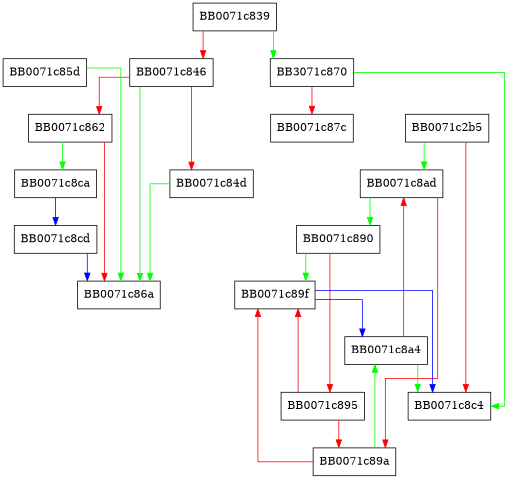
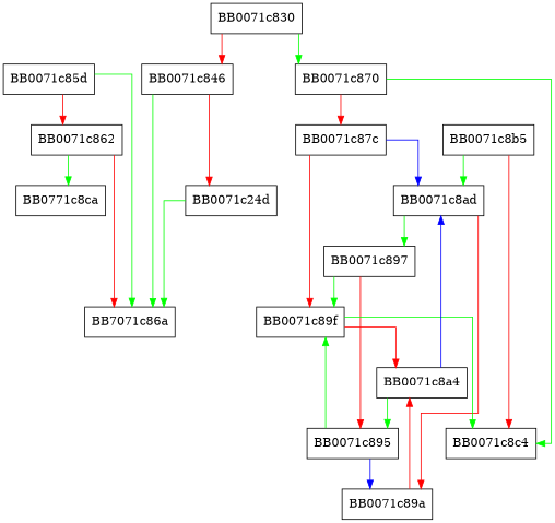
  digraph {
    splines=ortho
    node [shape=box]
    edge [color=green]
-   BB0071c830 [label=BB0071c839]
-   BB0071c870 [label=BB3071c870]
+   BB0071c830
+   BB0071c870
    BB0071c846
    BB0071c8c4
    BB0071c87c
-   BB0071c86a
-   BB0071c84d
+   BB0071c86a [label=BB7071c86a]
+   BB0071c84d [label=BB0071c24d]
    BB0071c8ad
-   BB0071c8cd
    BB0071c85d
    BB0071c862
-   BB0071c8ca
-   BB0071c890
+   BB0071c8ca [label=BB0771c8ca]
+   BB0071c890 [label=BB0071c897]
    BB0071c89a
    BB0071c89f
    BB0071c895
-   BB0071c8b5 [label=BB0071c2b5]
+   BB0071c8b5
    BB0071c8a4
    BB0071c830 -> BB0071c870
    BB0071c830 -> BB0071c846 [color=red]
    BB0071c870 -> BB0071c8c4
    BB0071c870 -> BB0071c87c [color=red]
    BB0071c846 -> BB0071c86a
    BB0071c846 -> BB0071c84d [color=red]
+   BB0071c87c -> BB0071c8ad [color=blue]
    BB0071c84d -> BB0071c86a
    BB0071c8ad -> BB0071c890
    BB0071c8ad -> BB0071c89a [color=red]
-   BB0071c8cd -> BB0071c86a [color=blue]
    BB0071c85d -> BB0071c86a
-   BB0071c846 -> BB0071c862 [color=red]
+   BB0071c85d -> BB0071c862 [color=red]
    BB0071c862 -> BB0071c86a [color=red]
    BB0071c862 -> BB0071c8ca
-   BB0071c8ca -> BB0071c8cd [color=blue]
    BB0071c890 -> BB0071c89f
    BB0071c890 -> BB0071c895 [color=red]
-   BB0071c89a -> BB0071c89f [color=red]
-   BB0071c89a -> BB0071c8a4
-   BB0071c89f -> BB0071c8c4 [color=blue]
-   BB0071c89f -> BB0071c8a4 [color=blue]
-   BB0071c895 -> BB0071c89a [color=red]
-   BB0071c895 -> BB0071c89f [color=red]
+   BB0071c87c -> BB0071c89f [color=red]
+   BB0071c89a -> BB0071c8a4 [color=red]
+   BB0071c89f -> BB0071c8c4
+   BB0071c89f -> BB0071c8a4 [color=red]
+   BB0071c895 -> BB0071c89a [color=blue]
+   BB0071c895 -> BB0071c89f
    BB0071c8b5 -> BB0071c8c4 [color=red]
    BB0071c8b5 -> BB0071c8ad
-   BB0071c8a4 -> BB0071c8c4
-   BB0071c8a4 -> BB0071c8ad [color=red]
+   BB0071c8a4 -> BB0071c895
+   BB0071c8a4 -> BB0071c8ad [color=blue]
  }
